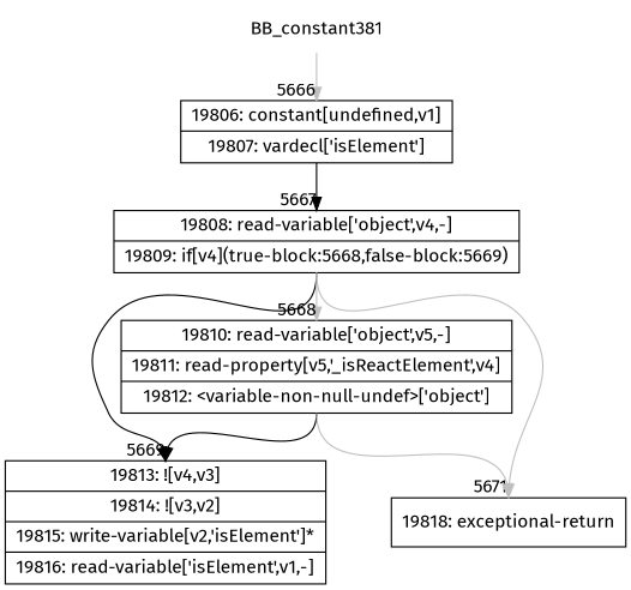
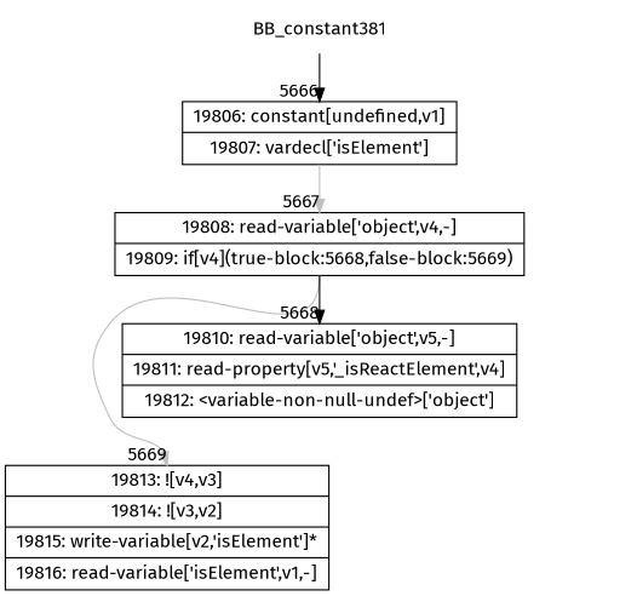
  digraph {
    fontname="Fira Sans"
    rankdir=TD
    node [fontname="Fira Sans" shape=record]
    edge [fontname="Fira Sans" headport=n tailport=s]
    n1 [label=BB_constant381 shape=none]
    n2 [label="{19806: constant[undefined,v1]|19807: vardecl['isElement']}"]
    n3 [label="{19808: read-variable['object',v4,-]|19809: if[v4](true-block:5668,false-block:5669)}"]
    n4 [label="{19813: ![v4,v3]|19814: ![v3,v2]|19815: write-variable[v2,'isElement']*|19816: read-variable['isElement',v1,-]}"]
    n5 [label="{19810: read-variable['object',v5,-]|19811: read-property[v5,'_isReactElement',v4]|19812: \<variable-non-null-undef\>['object']}"]
-   n6 [label="{19818: exceptional-return}"]
-   n1 -> n2 [headlabel="    5666" color=gray]
-   n2 -> n3 [headlabel="      5667"]
-   n3 -> n4 [headlabel="      5669"]
-   n3 -> n5 [headlabel="      5668" color=gray]
-   n3 -> n6 [color=gray headlabel="      5671"]
-   n5 -> n4
-   n5 -> n6 [color=gray]
+   n1 -> n2 [headlabel="    5666"]
+   n2 -> n3 [headlabel="      5667" color=gray]
+   n3 -> n4 [headlabel="      5669" color=gray]
+   n3 -> n5 [headlabel="      5668"]
  }
